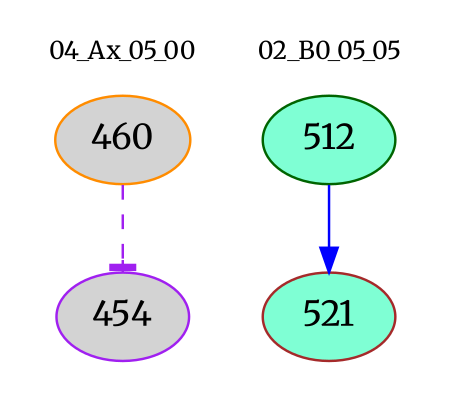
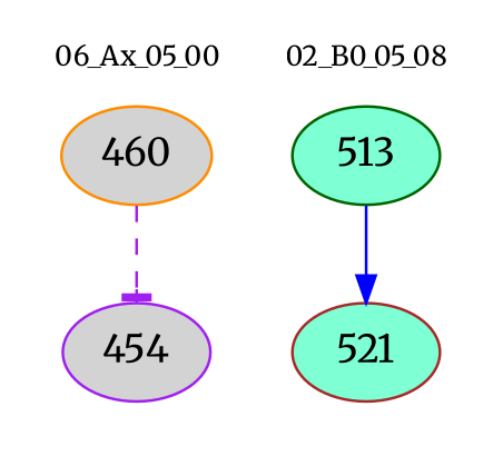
  digraph {
    fontname=Merriweather
    node [fillcolor=lightgrey fontname=Merriweather style=filled]
    edge [fontname=Merriweather]
    n1 [color=darkorange label=460]
    n2 [color=purple label=454]
-   n3 [color=darkgreen fillcolor=aquamarine label=512]
+   n3 [color=darkgreen fillcolor=aquamarine label=513]
    n4 [color=brown fillcolor=aquamarine label=521]
    subgraph cluster_1 {
      color=white
      fontsize=10
-     label="04_Ax_05_00"
+     label="06_Ax_05_00"
      n1
      n2
    }
    subgraph cluster_2 {
      color=white
      fontsize=10
-     label="02_B0_05_05"
+     label="02_B0_05_08"
      n3
      n4
    }
    n1 -> n2 [arrowhead=tee color=purple style=dashed]
    n3 -> n4 [arrowhead=normal color=blue style=solid]
  }
